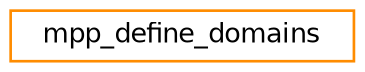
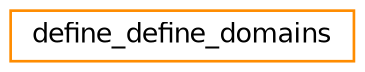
  digraph {
    rankdir=LR
-   n1 [color=darkorange fillcolor=white fontname=Helvetica fontsize=10 height=0.2 label=mpp_define_domains shape=box style=filled width=0.4]
+   n1 [color=darkorange fillcolor=white fontname=Helvetica fontsize=10 height=0.2 label=define_define_domains shape=box style=filled width=0.4]
  }
